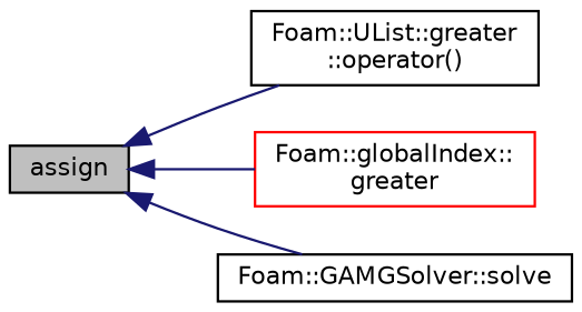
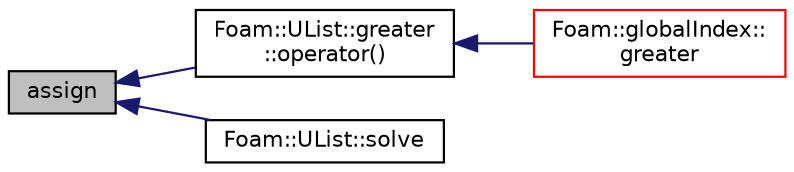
  digraph {
    rankdir=LR
    node [color=black fontname=Helvetica fontsize=10 shape=record]
    edge [color=midnightblue dir=back fontname=Helvetica fontsize=10 labelfontname=Helvetica labelfontsize=10 style=solid]
    n1 [fillcolor=grey75 fontcolor=black height=0.2 label=assign style=filled width=0.4]
    n2 [height=0.2 label="Foam::UList::greater\l::operator()" width=0.4]
    n3 [color=red height=0.2 label="Foam::globalIndex::\lgreater" width=0.4]
-   n4 [height=0.2 label="Foam::GAMGSolver::solve" width=0.4]
+   n4 [height=0.2 label="Foam::UList::solve" width=0.4]
    n1 -> n2
-   n1 -> n3
+   n2 -> n3
    n1 -> n4
  }
